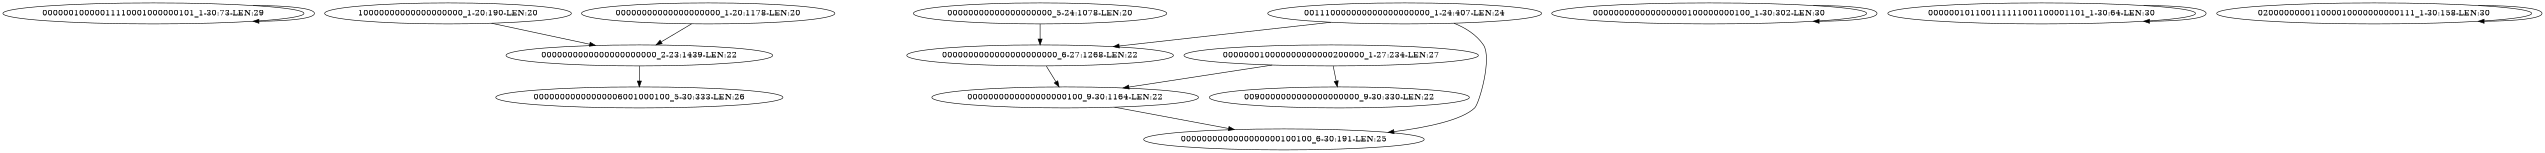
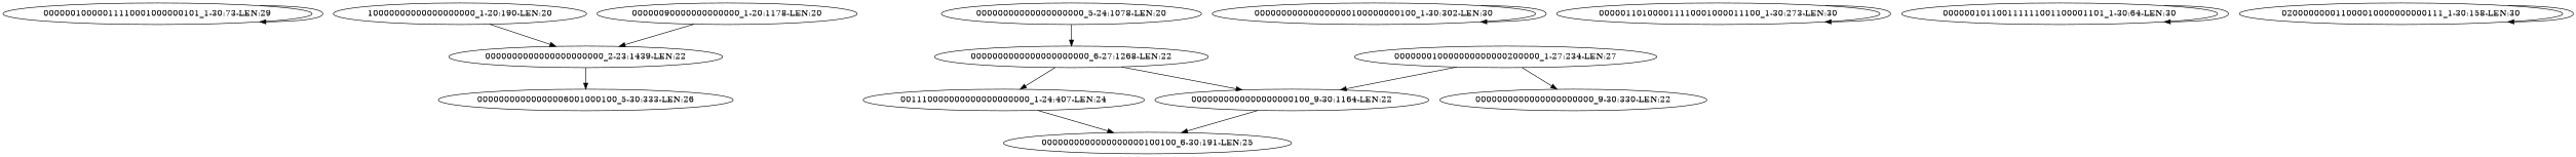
  digraph {
    "00000010000011110001000000101_1-30:73-LEN:29"
    "10000000000000000000_1-20:190-LEN:20"
    "0000000000000000000000_2-23:1439-LEN:22"
    n4 [label="00000000000000006001000100_5-30:333-LEN:26"]
    "00000000000000000000_5-24:1078-LEN:20"
    "0000000000000000000000_6-27:1268-LEN:22"
    "001110000000000000000000_1-24:407-LEN:24"
    "0000000000000000000100100_6-30:191-LEN:25"
    "0000000000000000000100_9-30:1164-LEN:22"
    "000000000000000000100000000100_1-30:302-LEN:30"
    n11 [label="000000010000000000000200000_1-27:234-LEN:27"]
-   "0000000000000000000000_9-30:330-LEN:22" [label="0090000000000000000000_9-30:330-LEN:22"]
+   "0000000000000000000000_9-30:330-LEN:22"
+   "000001101000011110001000011100_1-30:273-LEN:30"
    n14 [label="000000101100111111001100001101_1-30:64-LEN:30"]
    n15 [label="020000000011000010000000000111_1-30:158-LEN:30"]
-   "00000000000000000000_1-20:1178-LEN:20"
+   "00000000000000000000_1-20:1178-LEN:20" [label="00000090000000000000_1-20:1178-LEN:20"]
    "00000010000011110001000000101_1-30:73-LEN:29" -> "00000010000011110001000000101_1-30:73-LEN:29"
    "10000000000000000000_1-20:190-LEN:20" -> "0000000000000000000000_2-23:1439-LEN:22"
    "0000000000000000000000_2-23:1439-LEN:22" -> n4
    "00000000000000000000_5-24:1078-LEN:20" -> "0000000000000000000000_6-27:1268-LEN:22"
    "0000000000000000000000_6-27:1268-LEN:22" -> "0000000000000000000100_9-30:1164-LEN:22"
-   "001110000000000000000000_1-24:407-LEN:24" -> "0000000000000000000000_6-27:1268-LEN:22"
+   "0000000000000000000000_6-27:1268-LEN:22" -> "001110000000000000000000_1-24:407-LEN:24"
    "001110000000000000000000_1-24:407-LEN:24" -> "0000000000000000000100100_6-30:191-LEN:25"
    "0000000000000000000100_9-30:1164-LEN:22" -> "0000000000000000000100100_6-30:191-LEN:25"
    "000000000000000000100000000100_1-30:302-LEN:30" -> "000000000000000000100000000100_1-30:302-LEN:30"
    n11 -> "0000000000000000000100_9-30:1164-LEN:22"
    n11 -> "0000000000000000000000_9-30:330-LEN:22"
+   "000001101000011110001000011100_1-30:273-LEN:30" -> "000001101000011110001000011100_1-30:273-LEN:30"
    n14 -> n14
    n15 -> n15
    "00000000000000000000_1-20:1178-LEN:20" -> "0000000000000000000000_2-23:1439-LEN:22"
  }
